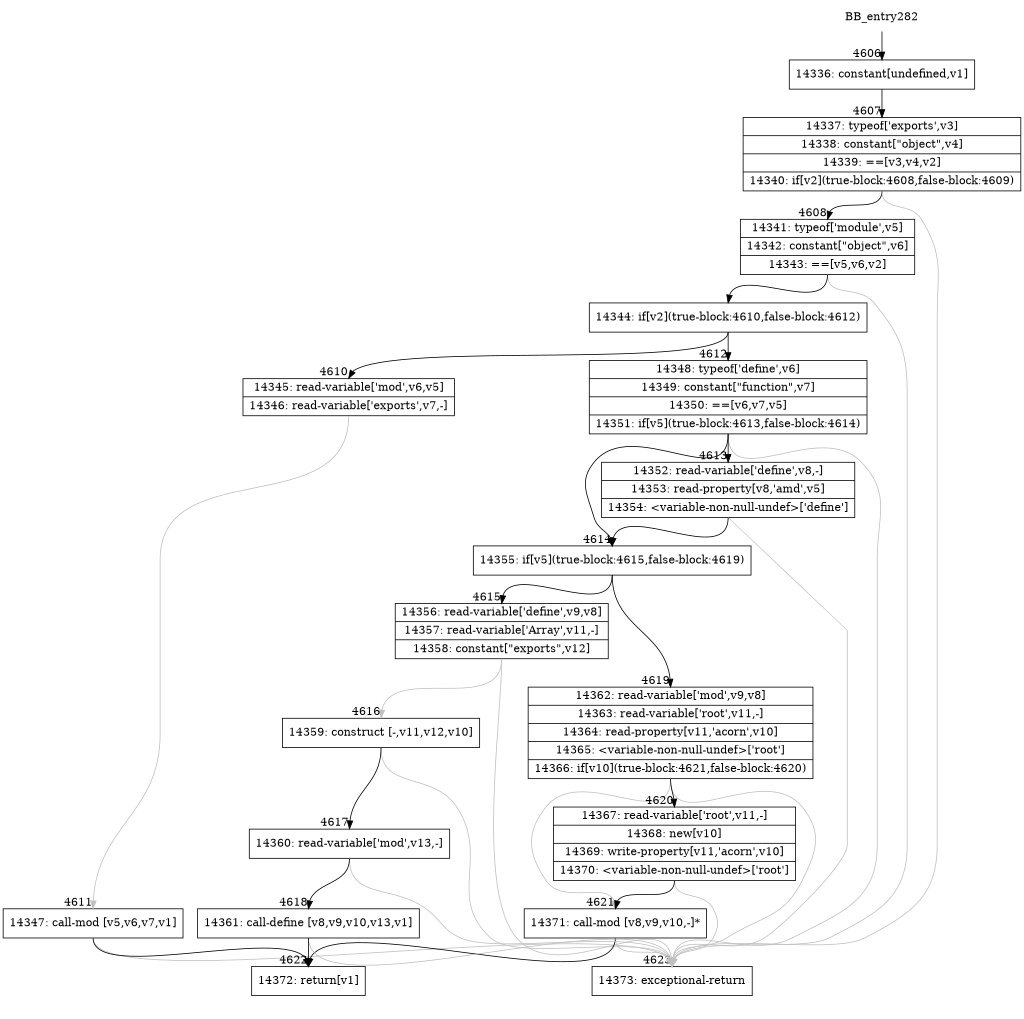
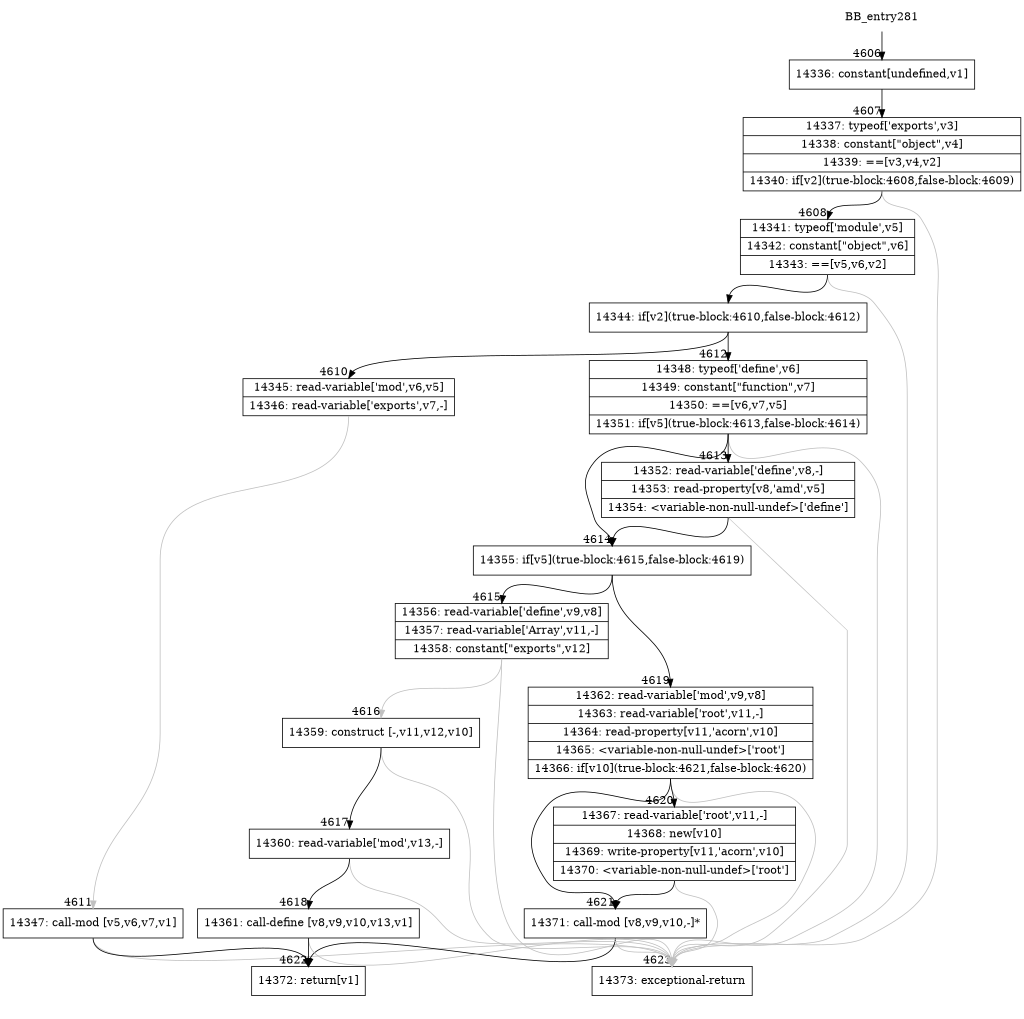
  digraph {
    rankdir=TD
    node [shape=record]
    edge [headport=n tailport=s]
-   BB_entry281 [shape=none label=BB_entry282]
+   BB_entry281 [shape=none]
    n2 [label="{14336: constant[undefined,v1]}"]
    n3 [label="{14337: typeof['exports',v3]|14338: constant[\"object\",v4]|14339: ==[v3,v4,v2]|14340: if[v2](true-block:4608,false-block:4609)}"]
    n4 [label="{14341: typeof['module',v5]|14342: constant[\"object\",v6]|14343: ==[v5,v6,v2]}"]
    n5 [label="{14373: exceptional-return}"]
    n6 [label="{14344: if[v2](true-block:4610,false-block:4612)}"]
    n7 [label="{14345: read-variable['mod',v6,v5]|14346: read-variable['exports',v7,-]}"]
    n8 [label="{14348: typeof['define',v6]|14349: constant[\"function\",v7]|14350: ==[v6,v7,v5]|14351: if[v5](true-block:4613,false-block:4614)}"]
    n9 [label="{14347: call-mod [v5,v6,v7,v1]}"]
    n10 [label="{14355: if[v5](true-block:4615,false-block:4619)}"]
    n11 [label="{14352: read-variable['define',v8,-]|14353: read-property[v8,'amd',v5]|14354: \<variable-non-null-undef\>['define']}"]
    n12 [label="{14372: return[v1]}"]
    n13 [label="{14356: read-variable['define',v9,v8]|14357: read-variable['Array',v11,-]|14358: constant[\"exports\",v12]}"]
    n14 [label="{14362: read-variable['mod',v9,v8]|14363: read-variable['root',v11,-]|14364: read-property[v11,'acorn',v10]|14365: \<variable-non-null-undef\>['root']|14366: if[v10](true-block:4621,false-block:4620)}"]
    n15 [label="{14359: construct [-,v11,v12,v10]}"]
    n16 [label="{14371: call-mod [v8,v9,v10,-]*}"]
    n17 [label="{14367: read-variable['root',v11,-]|14368: new[v10]|14369: write-property[v11,'acorn',v10]|14370: \<variable-non-null-undef\>['root']}"]
    n18 [label="{14360: read-variable['mod',v13,-]}"]
    n19 [label="{14361: call-define [v8,v9,v10,v13,v1]}"]
    BB_entry281 -> n2 [headlabel="    4606"]
    n2 -> n3 [headlabel="      4607"]
    n3 -> n4 [headlabel="      4608"]
    n3 -> n5 [color=gray headlabel="      4623"]
    n4 -> n5 [color=gray]
    n4 -> n6
    n6 -> n7 [headlabel="      4610"]
    n6 -> n8 [headlabel="      4612"]
    n7 -> n9 [color=gray headlabel="      4611"]
    n8 -> n5 [color=gray]
    n8 -> n10 [headlabel="      4614"]
    n8 -> n11 [headlabel="      4613"]
    n9 -> n5 [color=gray]
    n9 -> n12 [headlabel="      4622"]
    n10 -> n13 [headlabel="      4615"]
    n10 -> n14 [headlabel="      4619"]
    n11 -> n5 [color=gray]
    n11 -> n10
    n13 -> n5 [color=gray]
    n13 -> n15 [color=gray headlabel="      4616"]
    n14 -> n5 [color=gray]
-   n14 -> n16 [headlabel="      4621" color=gray]
+   n14 -> n16 [headlabel="      4621"]
    n14 -> n17 [headlabel="      4620"]
    n15 -> n5 [color=gray]
    n15 -> n18 [headlabel="      4617"]
    n16 -> n5 [color=gray]
    n16 -> n12
    n17 -> n5 [color=gray]
    n17 -> n16
    n18 -> n5 [color=gray]
    n18 -> n19 [headlabel="      4618"]
    n19 -> n5 [color=gray]
    n19 -> n12
  }
